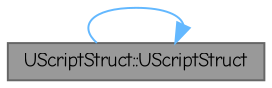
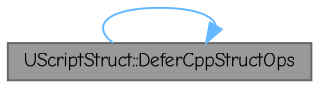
  digraph {
    rankdir=LR
    fontname="Comic Neue"
-   n1 [color=gray40 fillcolor=grey60 fontcolor=black fontname="Comic Neue" fontsize=10 height=0.2 label="UScriptStruct::UScriptStruct" shape=box style=filled width=0.4]
+   n1 [color=gray40 fillcolor=grey60 fontcolor=black fontname="Comic Neue" fontsize=10 height=0.2 label="UScriptStruct::DeferCppStructOps" shape=box style=filled width=0.4]
    n1 -> n1 [color=steelblue1 fontname="Comic Neue" fontsize=10 labelfontname=Helvetica labelfontsize=10 style=solid]
  }
